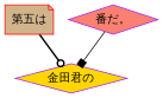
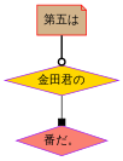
  digraph {
    fontname="EB Garamond"
    node [color=purple fontname="EB Garamond" shape=diamond style=filled]
    edge [fontname="EB Garamond"]
    n1 [color=red fillcolor=tan label="第五は" shape=note]
    n2 [fillcolor=gold label="金田君の"]
    n3 [fillcolor=salmon label="番だ。"]
    n1 -> n2 [arrowhead=odot style=bold]
-   n3 -> n2 [arrowhead=box style=solid]
+   n2 -> n3 [arrowhead=box style=solid]
  }
